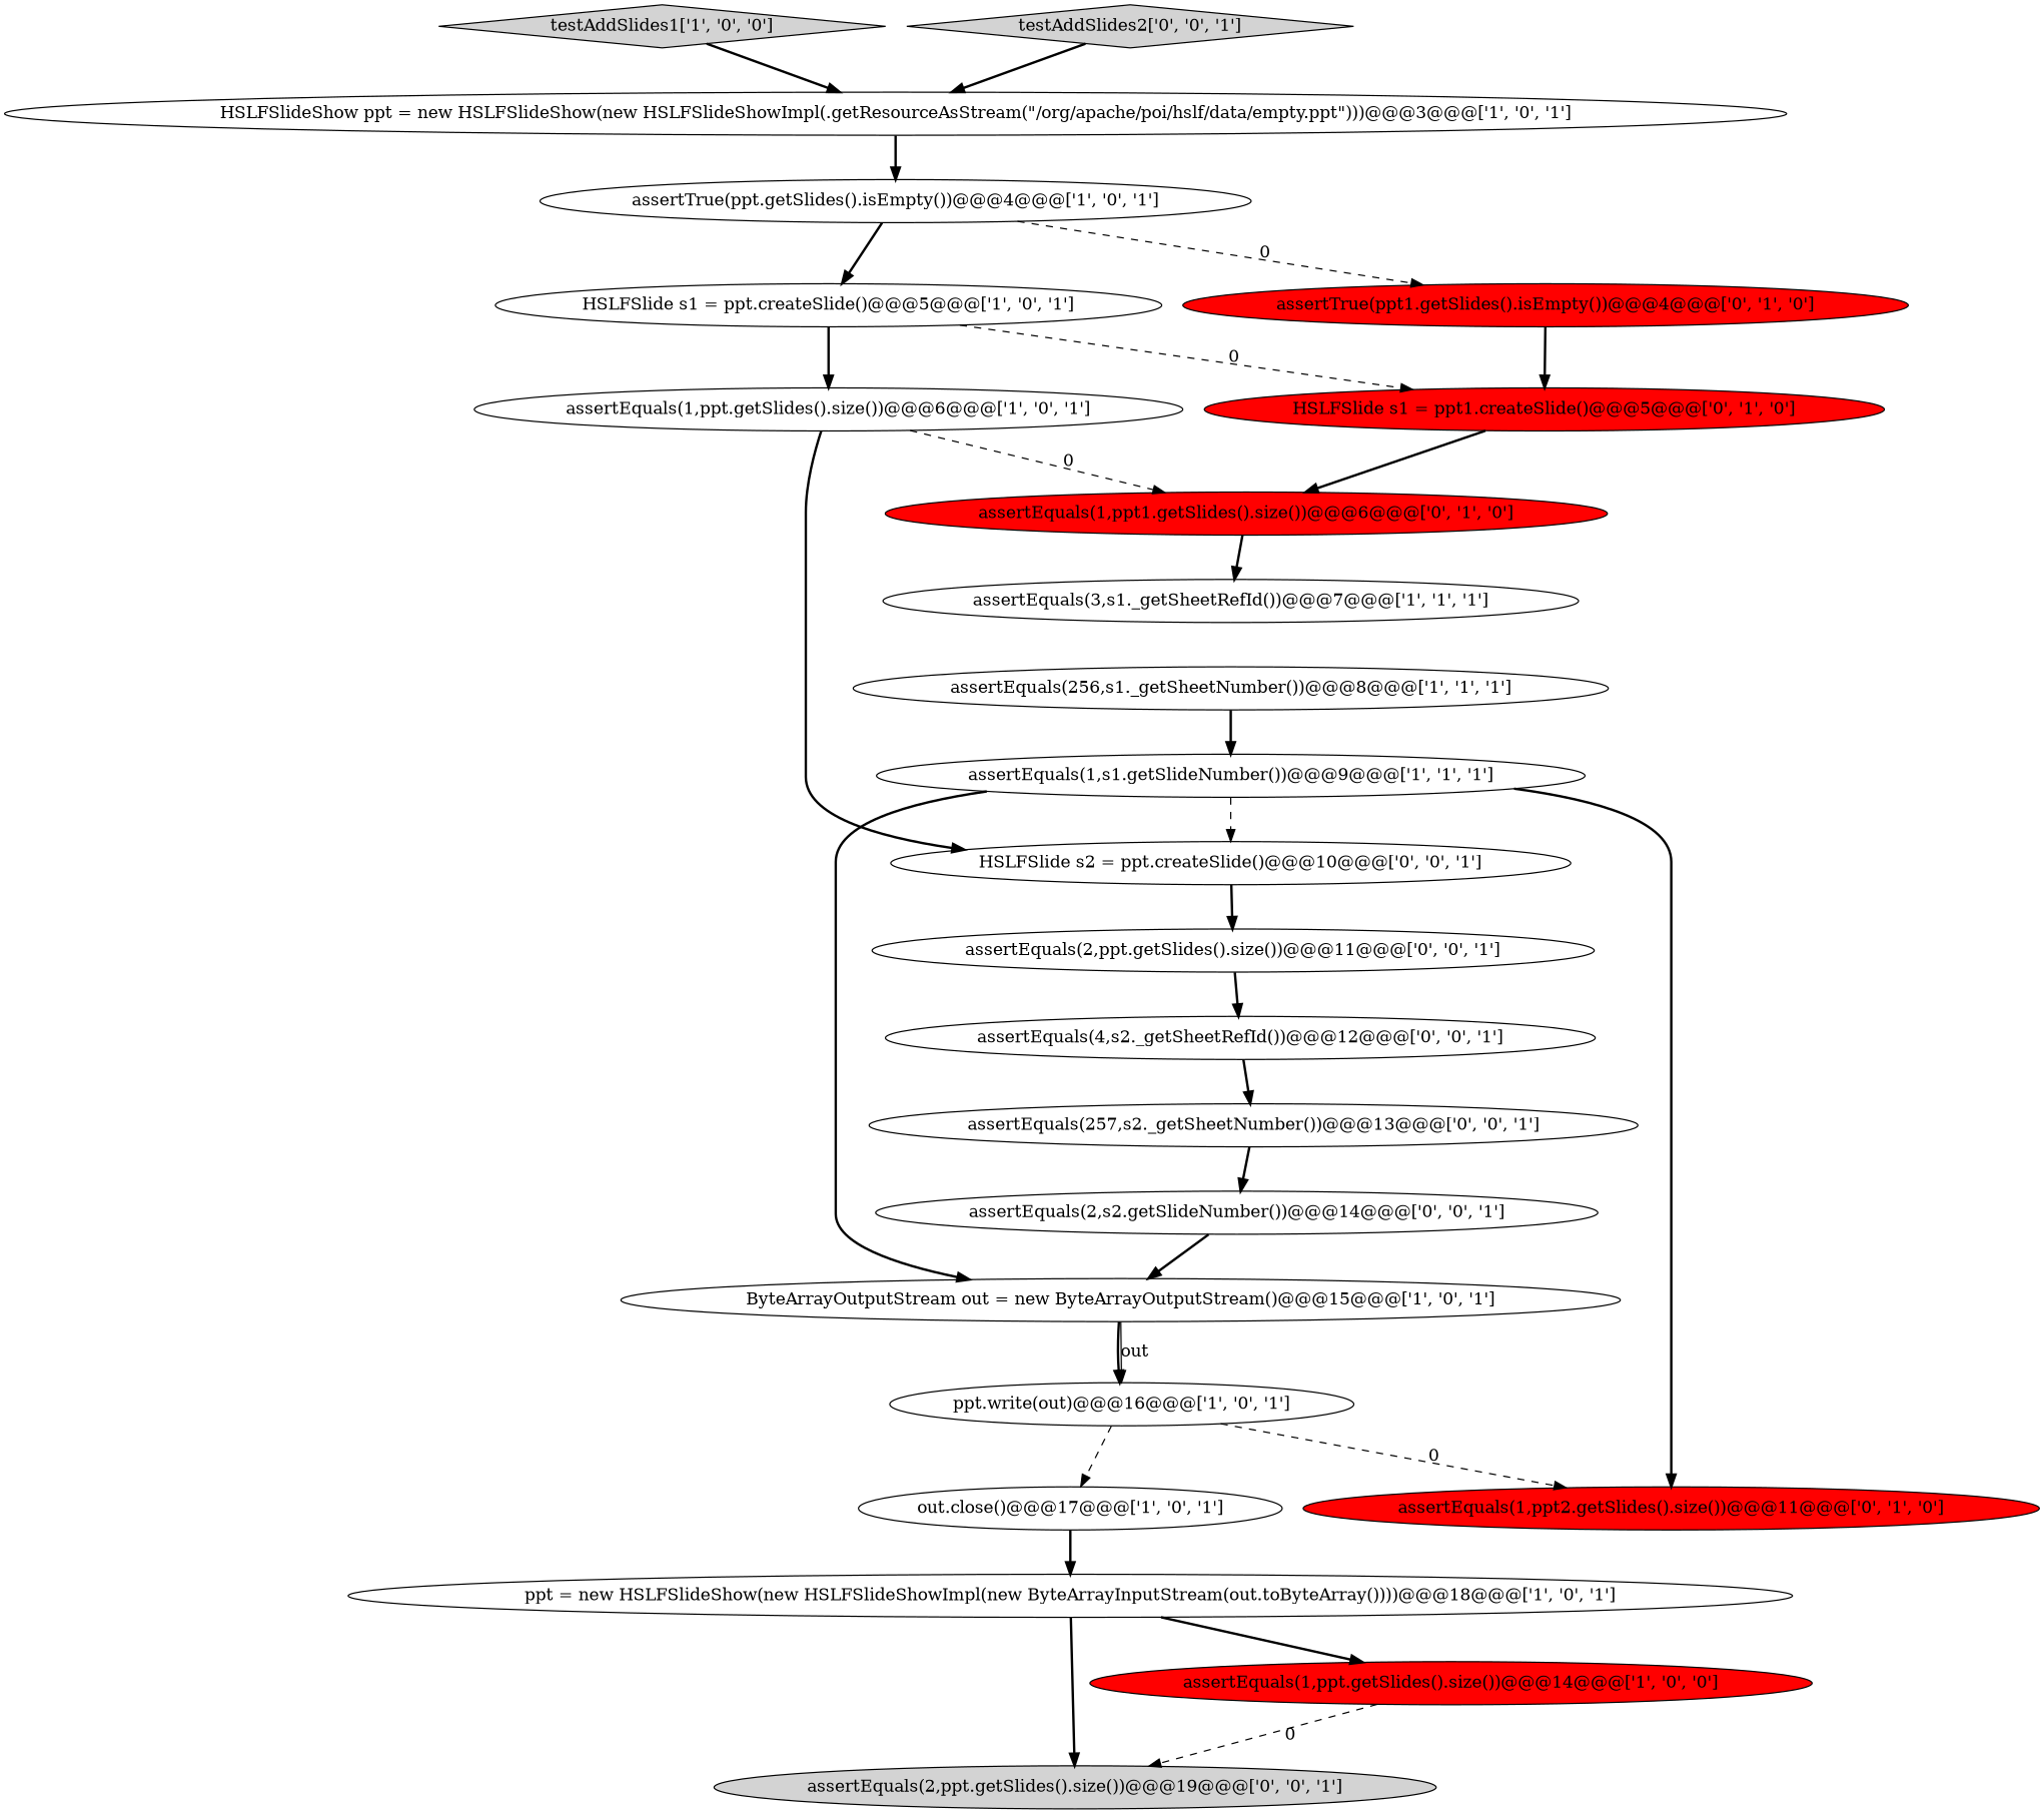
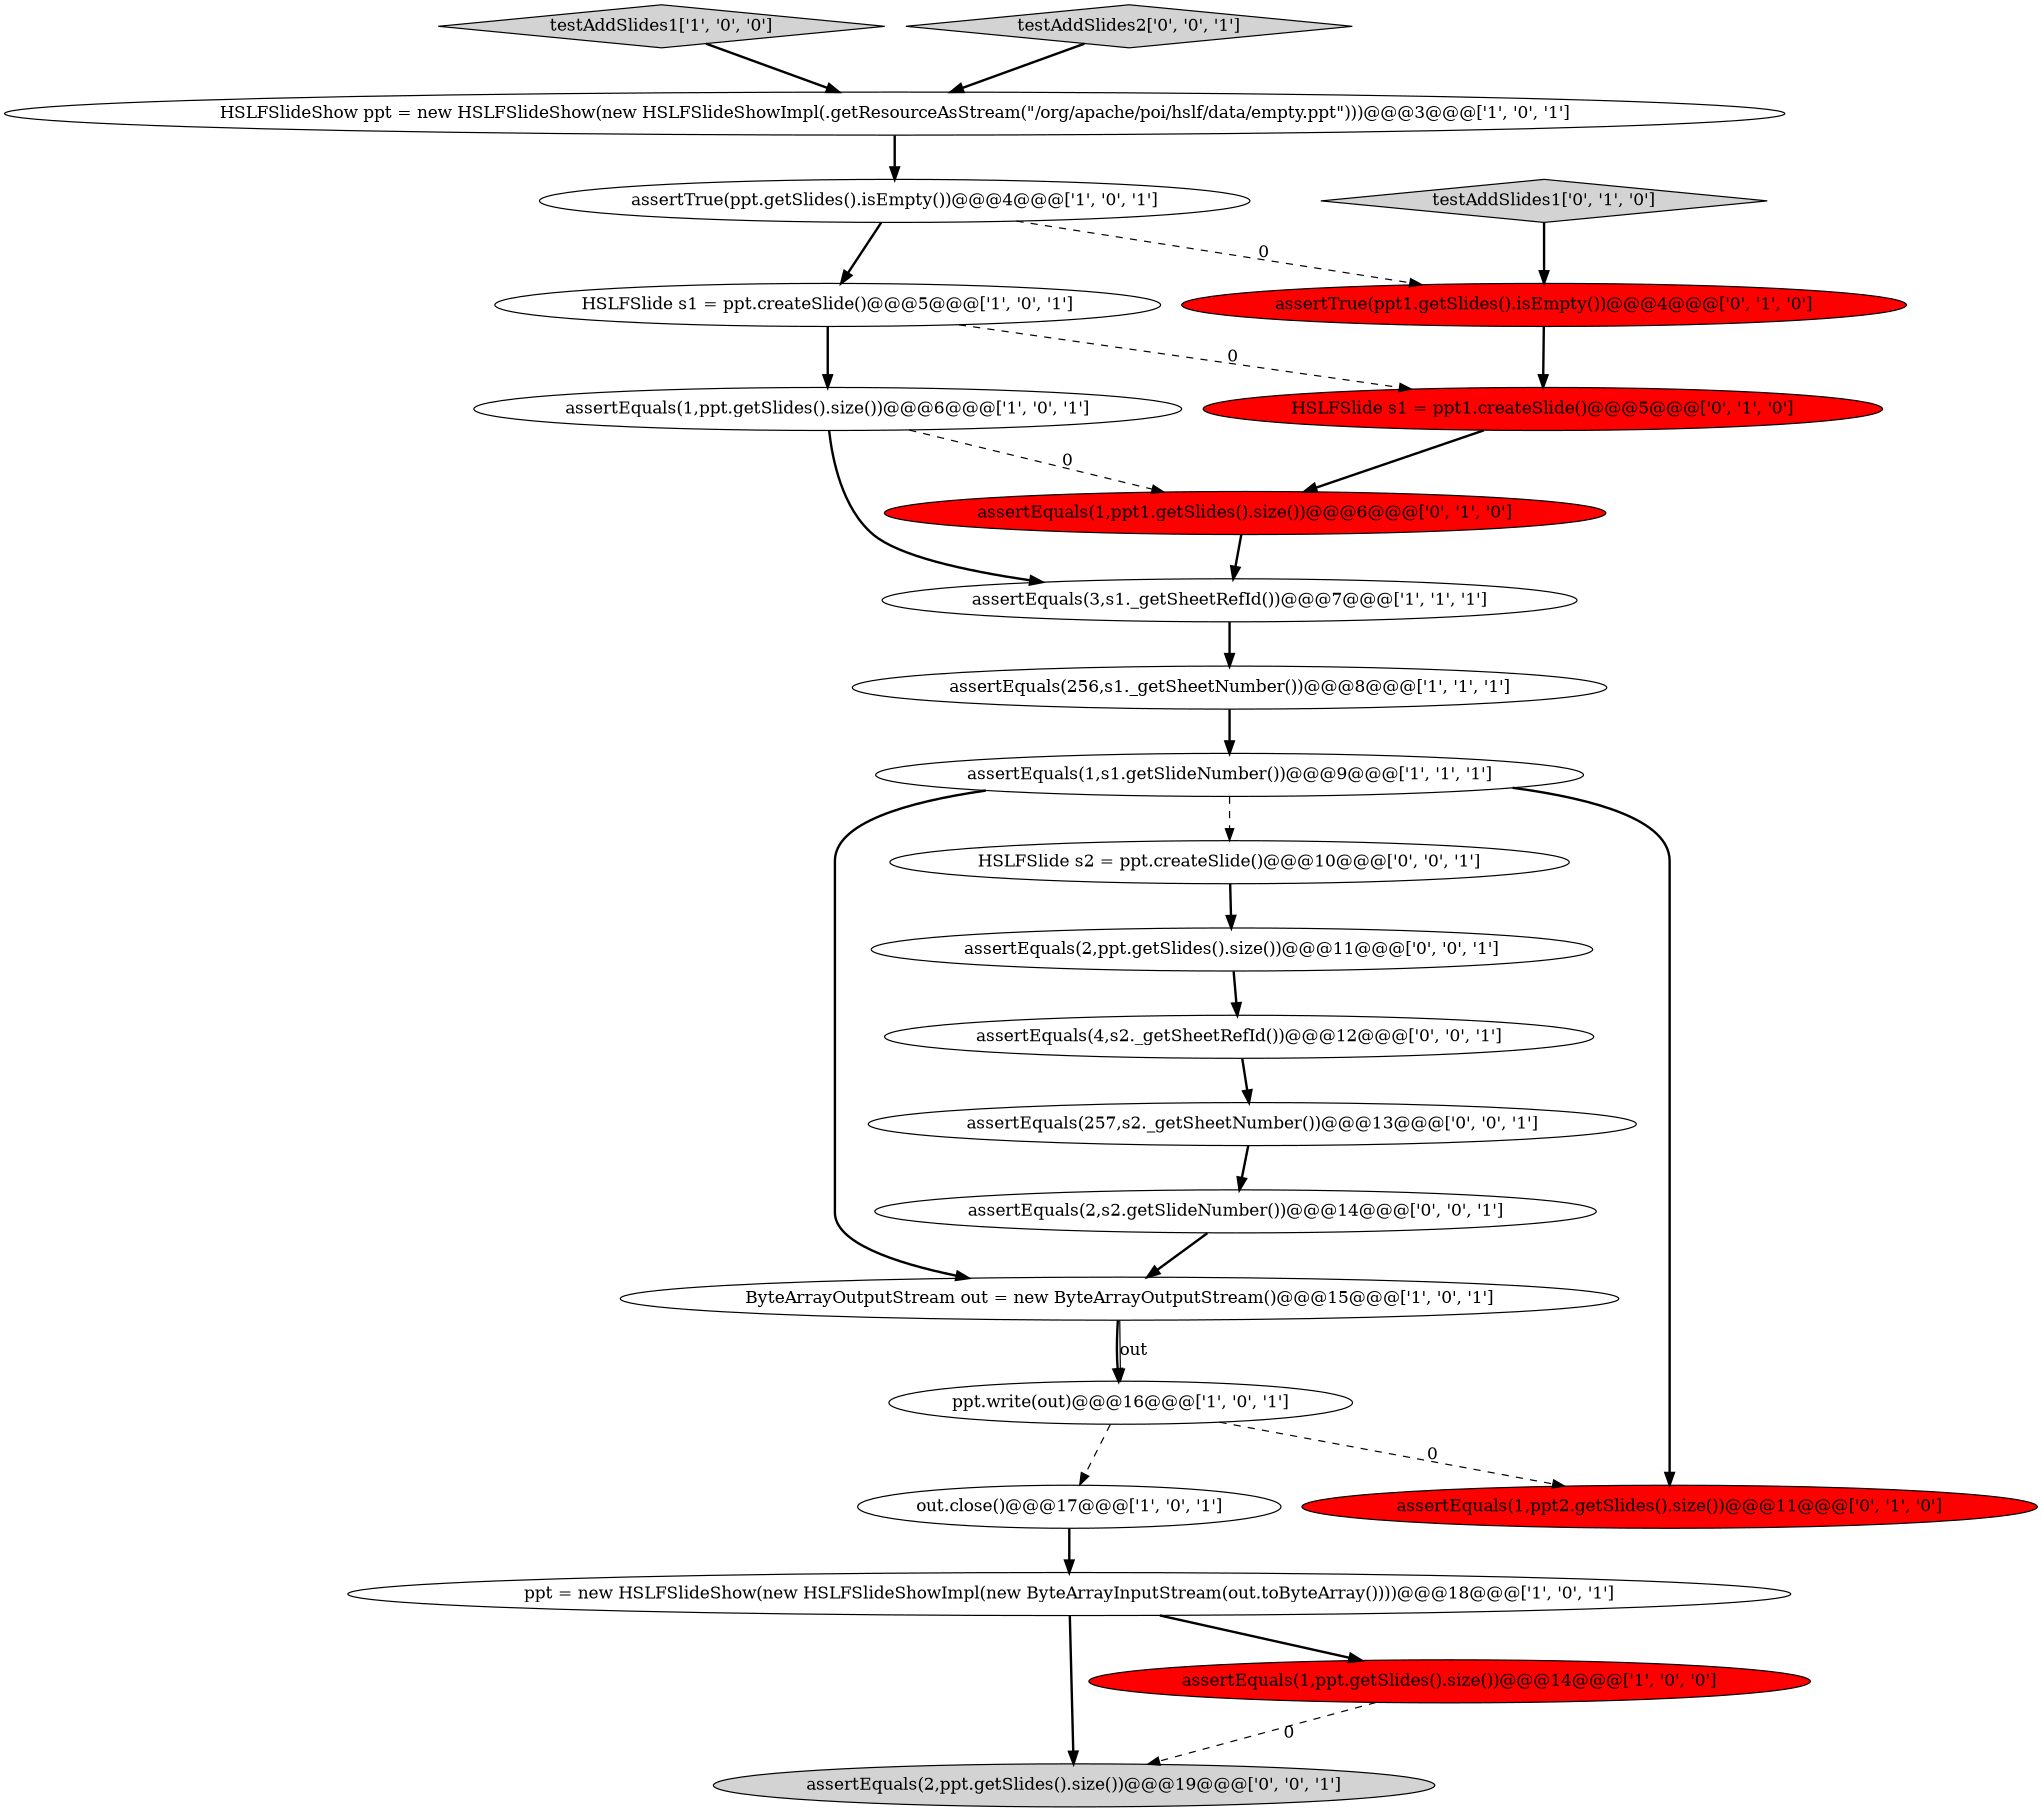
  digraph {
    node [fillcolor=white shape=ellipse style=filled]
    edge [style=bold]
    n1 [label="assertEquals(1,s1.getSlideNumber())@@@9@@@['1', '1', '1']"]
    n2 [fillcolor=red label="assertEquals(1,ppt2.getSlides().size())@@@11@@@['0', '1', '0']"]
    n3 [label="HSLFSlide s2 = ppt.createSlide()@@@10@@@['0', '0', '1']"]
    n4 [label="ByteArrayOutputStream out = new ByteArrayOutputStream()@@@15@@@['1', '0', '1']"]
    n5 [label="assertEquals(2,ppt.getSlides().size())@@@11@@@['0', '0', '1']"]
    n6 [label="ppt.write(out)@@@16@@@['1', '0', '1']"]
    n7 [label="HSLFSlide s1 = ppt.createSlide()@@@5@@@['1', '0', '1']"]
    n8 [fillcolor=red label="HSLFSlide s1 = ppt1.createSlide()@@@5@@@['0', '1', '0']"]
    n9 [label="assertEquals(1,ppt.getSlides().size())@@@6@@@['1', '0', '1']"]
    n10 [fillcolor=red label="assertEquals(1,ppt1.getSlides().size())@@@6@@@['0', '1', '0']"]
    n11 [label="assertEquals(3,s1._getSheetRefId())@@@7@@@['1', '1', '1']"]
    n12 [label="ppt = new HSLFSlideShow(new HSLFSlideShowImpl(new ByteArrayInputStream(out.toByteArray())))@@@18@@@['1', '0', '1']"]
    n13 [fillcolor=lightgray label="assertEquals(2,ppt.getSlides().size())@@@19@@@['0', '0', '1']"]
    n14 [fillcolor=red label="assertEquals(1,ppt.getSlides().size())@@@14@@@['1', '0', '0']"]
    n15 [label="assertEquals(4,s2._getSheetRefId())@@@12@@@['0', '0', '1']"]
    n16 [label="assertEquals(257,s2._getSheetNumber())@@@13@@@['0', '0', '1']"]
    n17 [label="assertEquals(2,s2.getSlideNumber())@@@14@@@['0', '0', '1']"]
    n18 [label="assertTrue(ppt.getSlides().isEmpty())@@@4@@@['1', '0', '1']"]
    n19 [fillcolor=red label="assertTrue(ppt1.getSlides().isEmpty())@@@4@@@['0', '1', '0']"]
+   n20 [fillcolor=lightgray label="testAddSlides1['0', '1', '0']" shape=diamond]
    n21 [label="out.close()@@@17@@@['1', '0', '1']"]
    n22 [label="assertEquals(256,s1._getSheetNumber())@@@8@@@['1', '1', '1']"]
    n23 [fillcolor=lightgray label="testAddSlides1['1', '0', '0']" shape=diamond]
    n24 [label="HSLFSlideShow ppt = new HSLFSlideShow(new HSLFSlideShowImpl(.getResourceAsStream(\"/org/apache/poi/hslf/data/empty.ppt\")))@@@3@@@['1', '0', '1']"]
    n25 [fillcolor=lightgray label="testAddSlides2['0', '0', '1']" shape=diamond]
    n1 -> n2
    n1 -> n3 [style=dashed]
    n1 -> n4
    n3 -> n5
    n4 -> n6
    n4 -> n6 [label=out style=solid]
    n5 -> n15
    n6 -> n2 [label=0 style=dashed]
    n6 -> n21 [style=dashed]
    n7 -> n8 [label=0 style=dashed]
    n7 -> n9
    n8 -> n10
    n9 -> n10 [label=0 style=dashed]
-   n9 -> n3
+   n9 -> n11
    n10 -> n11
+   n11 -> n22
    n12 -> n13
    n12 -> n14
    n14 -> n13 [label=0 style=dashed]
    n15 -> n16
    n16 -> n17
    n17 -> n4
    n18 -> n7
    n18 -> n19 [label=0 style=dashed]
    n19 -> n8
+   n20 -> n19
    n21 -> n12
    n22 -> n1
    n23 -> n24
    n24 -> n18
    n25 -> n24
  }
